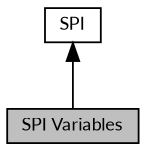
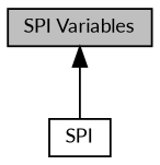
  digraph {
    rankdir=TB
    fontname=Lato
    node [color=black fontname=Lato fontsize=10 shape=record style=filled]
    n1 [fillcolor=white height=0.2 label=SPI width=0.4]
    n2 [fillcolor=grey75 fontcolor=black height=0.2 label="SPI Variables" width=0.4]
-   n1 -> n2 [dir=back fontname=Lato fontsize=10 labelfontname=Helvetica labelfontsize=10 shape=plaintext style=solid]
+   n2 -> n1 [dir=back fontname=Lato fontsize=10 labelfontname=Helvetica labelfontsize=10 shape=plaintext style=solid]
  }
